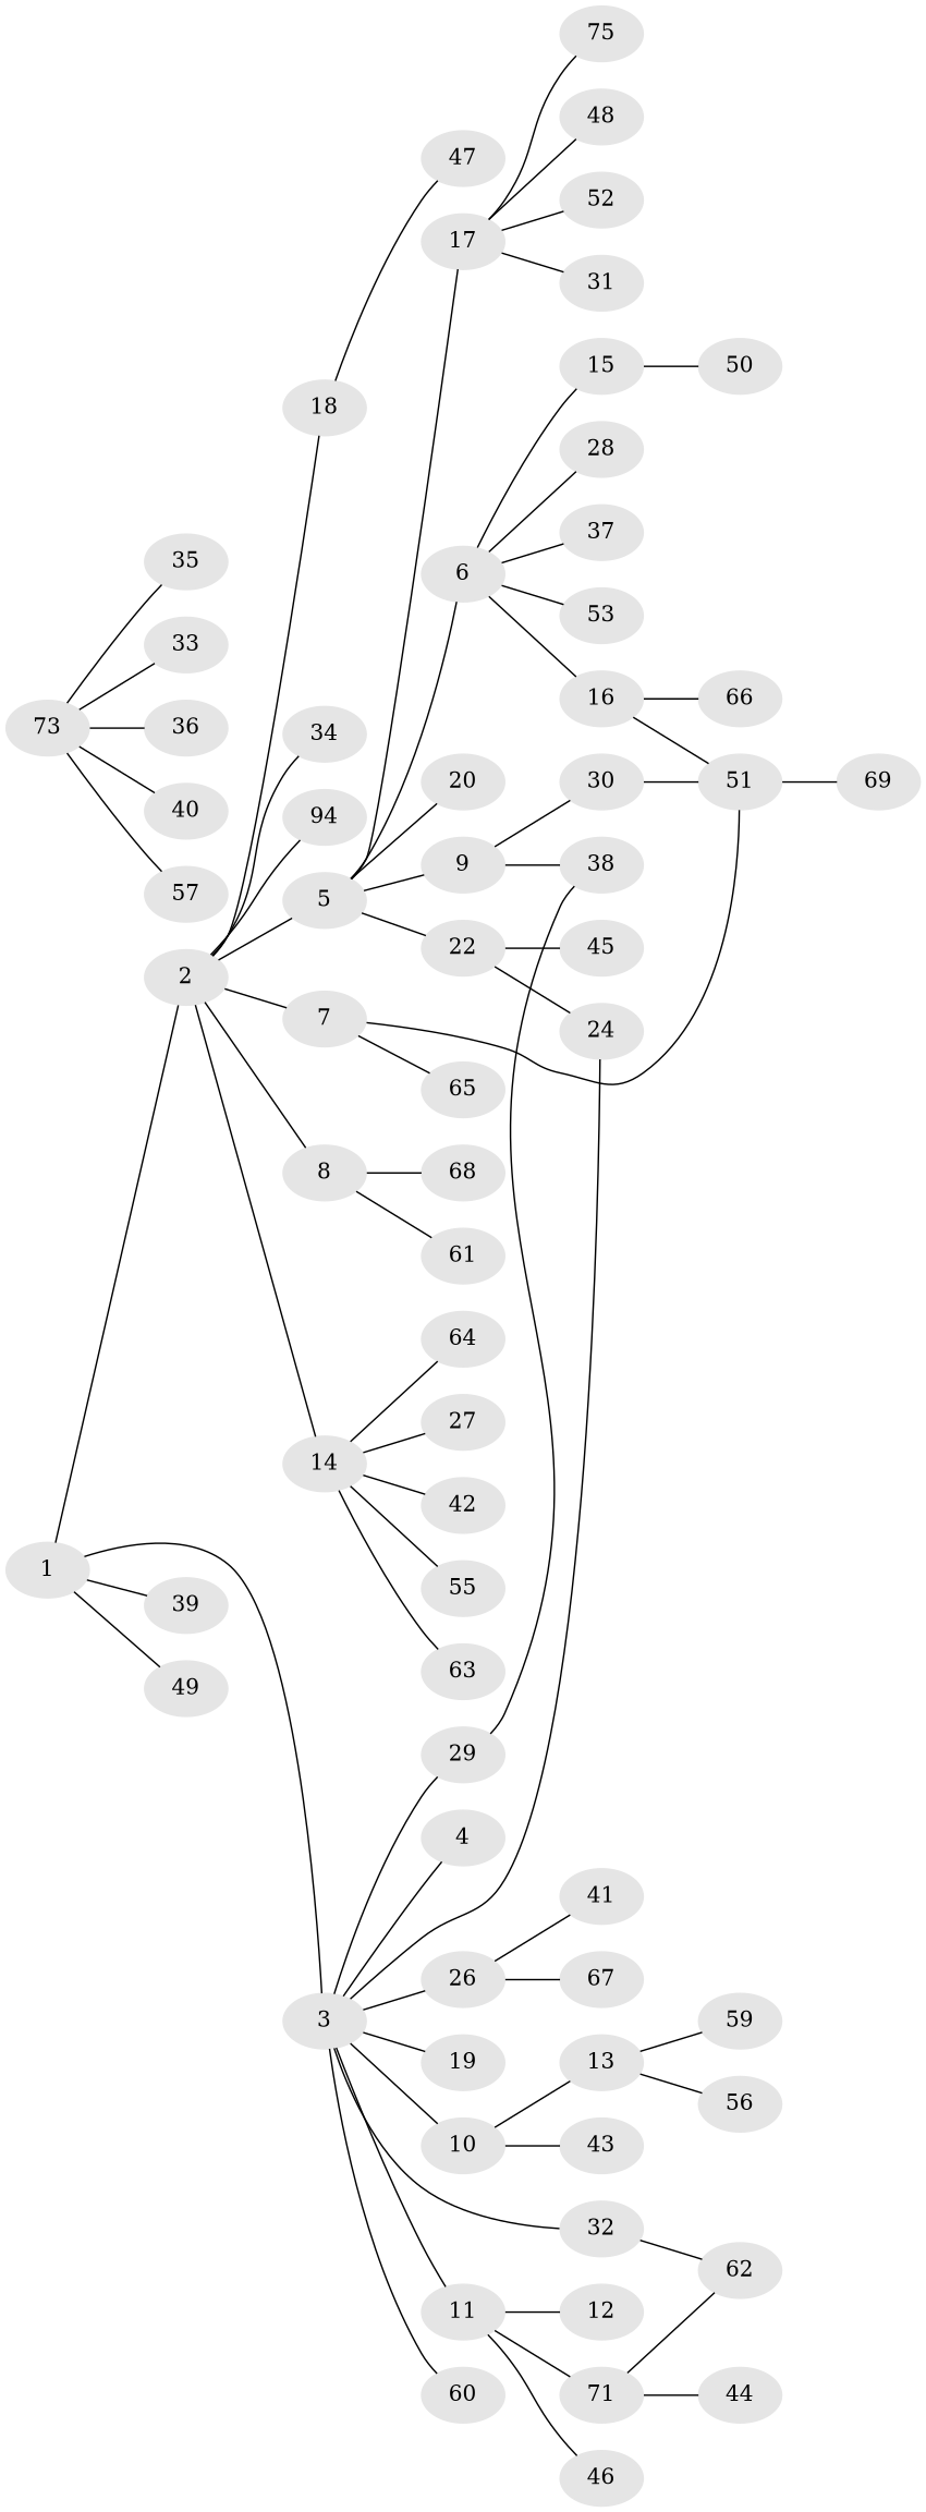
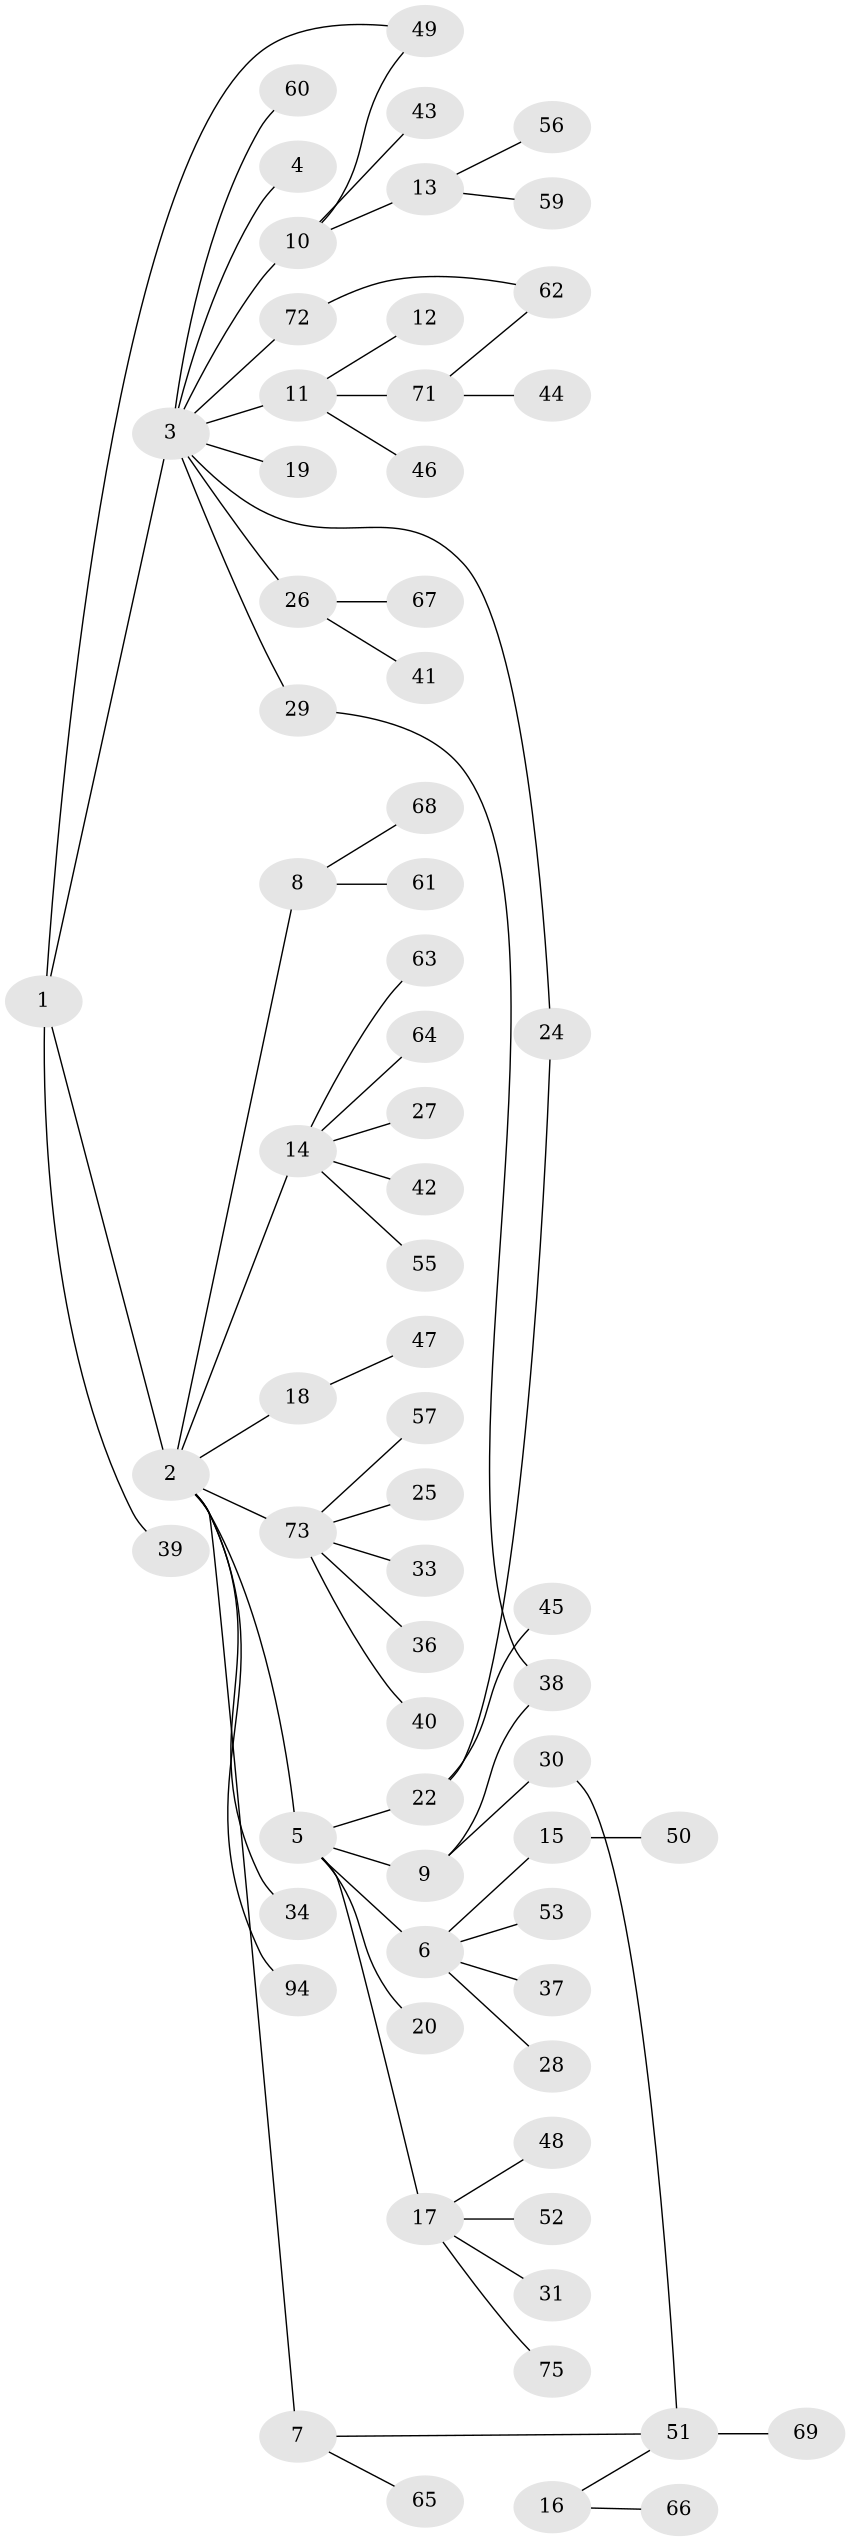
  graph {
    rankdir=LR
    node [color=gray90 style=filled]
    1
    2
    3
    39
    49
    5
    7
    8
    14
    18
    n11 [label=73]
    34
    n13 [label=94]
    4
    10
    11
    19
    24
    26
    29
-   32
+   32 [label=72]
    60
    6
    9
    17
    20
    22
    51
    65
    61
    68
    27
    42
    55
    63
    64
    47
-   25 [label=35]
+   25
    33
    36
    40
    57
    13
    43
    12
    n46 [label=71]
    46
    41
    67
    38
    62
    15
    16
    28
    37
    53
    30
    31
    n59 [label=75]
    48
    52
    45
    50
    66
    69
    56
    59
    44
    1 -- 2
    1 -- 3
    1 -- 39
    1 -- 49
    2 -- 5
    2 -- 7
    2 -- 8
    2 -- 14
    2 -- 18
+   2 -- n11
    2 -- 34
    2 -- n13
    3 -- 4
    3 -- 10
    3 -- 11
    3 -- 19
    3 -- 24
    3 -- 26
    3 -- 29
    3 -- 32
    3 -- 60
    5 -- 6
    5 -- 9
    5 -- 17
    5 -- 20
    5 -- 22
    7 -- 51
    7 -- 65
    8 -- 61
    8 -- 68
    14 -- 27
    14 -- 42
    14 -- 55
    14 -- 63
    14 -- 64
    18 -- 47
    n11 -- 25
    n11 -- 33
    n11 -- 36
    n11 -- 40
    n11 -- 57
+   10 -- 49
    10 -- 13
    10 -- 43
    11 -- 12
    11 -- n46
    11 -- 46
    26 -- 41
    26 -- 67
    29 -- 38
    32 -- 62
    6 -- 15
-   6 -- 16
    6 -- 28
    6 -- 37
    6 -- 53
    9 -- 38
    9 -- 30
    17 -- 31
    17 -- n59
    17 -- 48
    17 -- 52
    22 -- 24
    22 -- 45
    51 -- 69
    13 -- 56
    13 -- 59
    n46 -- 62
    n46 -- 44
    15 -- 50
    16 -- 51
    16 -- 66
    30 -- 51
  }
